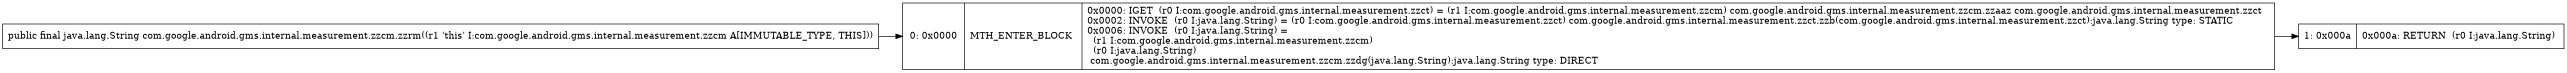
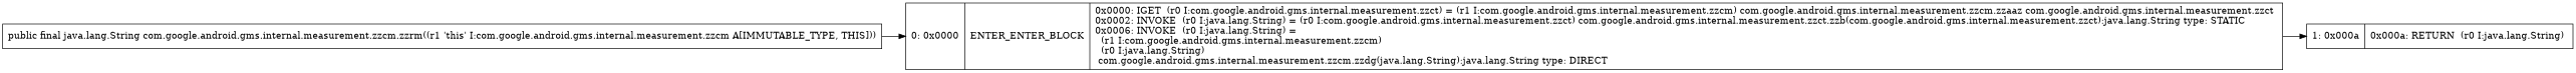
  digraph {
    rankdir=LR
    node [shape=record]
-   n1 [label="{0\:\ 0x0000|MTH_ENTER_BLOCK\l|0x0000: IGET  (r0 I:com.google.android.gms.internal.measurement.zzct) = (r1 I:com.google.android.gms.internal.measurement.zzcm) com.google.android.gms.internal.measurement.zzcm.zzaaz com.google.android.gms.internal.measurement.zzct \l0x0002: INVOKE  (r0 I:java.lang.String) = (r0 I:com.google.android.gms.internal.measurement.zzct) com.google.android.gms.internal.measurement.zzct.zzb(com.google.android.gms.internal.measurement.zzct):java.lang.String type: STATIC \l0x0006: INVOKE  (r0 I:java.lang.String) = \l  (r1 I:com.google.android.gms.internal.measurement.zzcm)\l  (r0 I:java.lang.String)\l com.google.android.gms.internal.measurement.zzcm.zzdg(java.lang.String):java.lang.String type: DIRECT \l}"]
+   n1 [label="{0\:\ 0x0000|ENTER_ENTER_BLOCK\l|0x0000: IGET  (r0 I:com.google.android.gms.internal.measurement.zzct) = (r1 I:com.google.android.gms.internal.measurement.zzcm) com.google.android.gms.internal.measurement.zzcm.zzaaz com.google.android.gms.internal.measurement.zzct \l0x0002: INVOKE  (r0 I:java.lang.String) = (r0 I:com.google.android.gms.internal.measurement.zzct) com.google.android.gms.internal.measurement.zzct.zzb(com.google.android.gms.internal.measurement.zzct):java.lang.String type: STATIC \l0x0006: INVOKE  (r0 I:java.lang.String) = \l  (r1 I:com.google.android.gms.internal.measurement.zzcm)\l  (r0 I:java.lang.String)\l com.google.android.gms.internal.measurement.zzcm.zzdg(java.lang.String):java.lang.String type: DIRECT \l}"]
    n2 [label="{1\:\ 0x000a|0x000a: RETURN  (r0 I:java.lang.String) \l}"]
    n3 [label="{public final java.lang.String com.google.android.gms.internal.measurement.zzcm.zzrm((r1 'this' I:com.google.android.gms.internal.measurement.zzcm A[IMMUTABLE_TYPE, THIS])) }"]
    n1 -> n2
    n3 -> n1
  }
